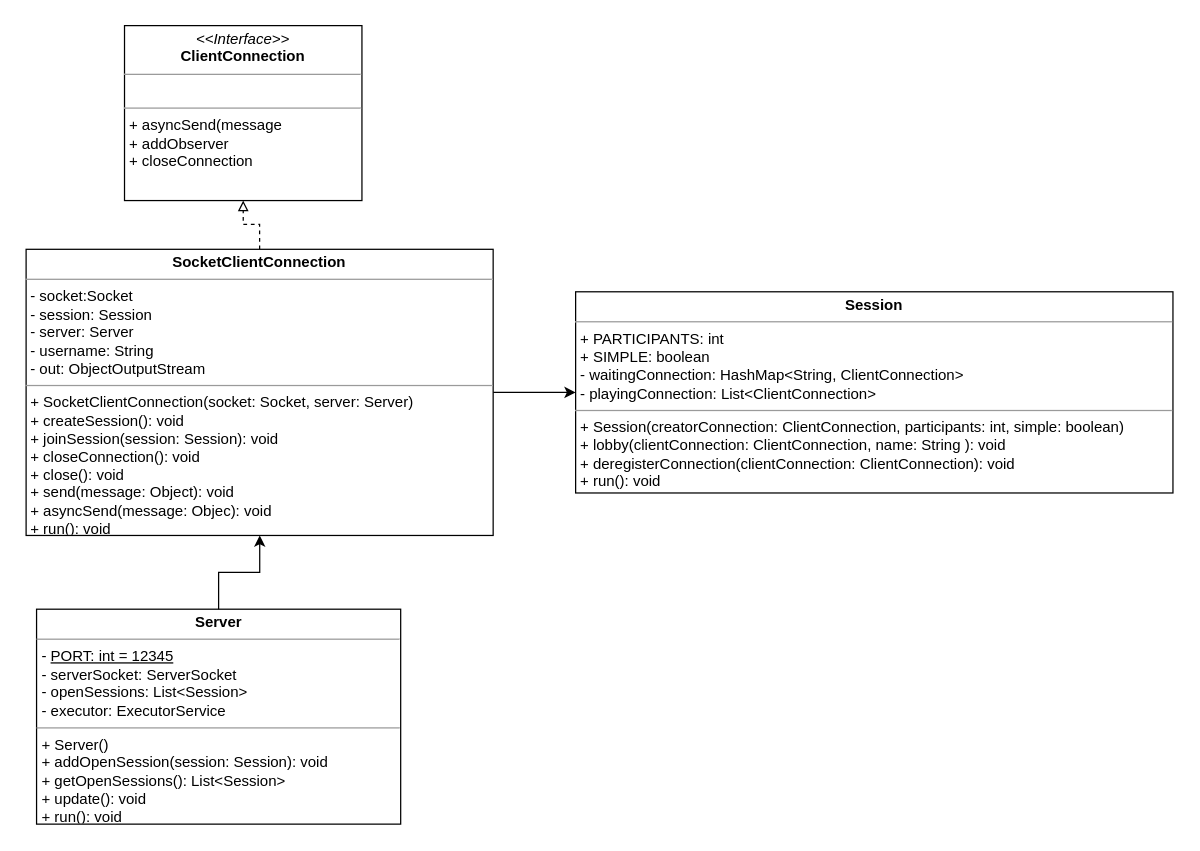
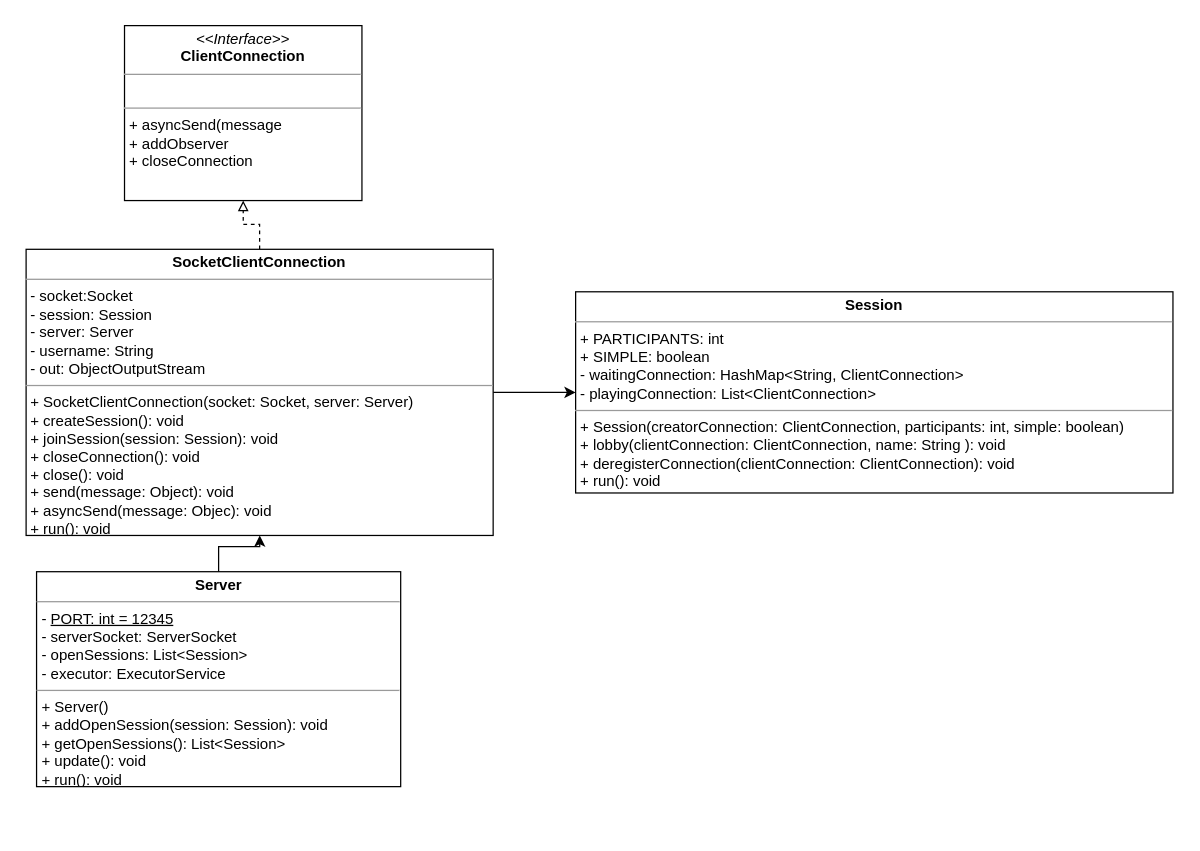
  <mxCell id="0" />
  <mxCell id="1" parent="0" />
- <mxCell id="2" value="&lt;p style=&quot;margin: 0px ; margin-top: 4px ; text-align: center&quot;&gt;&lt;b&gt;Server&lt;/b&gt;&lt;/p&gt;&lt;hr size=&quot;1&quot;&gt;&lt;p style=&quot;margin: 0px ; margin-left: 4px&quot;&gt;&lt;span&gt;-&amp;nbsp;&lt;/span&gt;&lt;u&gt;PORT: int = 12345&lt;/u&gt;&lt;br&gt;&lt;/p&gt;&lt;p style=&quot;margin: 0px ; margin-left: 4px&quot;&gt;- serverSocket: ServerSocket&lt;/p&gt;&lt;p style=&quot;margin: 0px ; margin-left: 4px&quot;&gt;- openSessions: List&amp;lt;Session&amp;gt;&lt;/p&gt;&lt;p style=&quot;margin: 0px ; margin-left: 4px&quot;&gt;- executor: ExecutorService&lt;/p&gt;&lt;hr size=&quot;1&quot;&gt;&lt;p style=&quot;margin: 0px ; margin-left: 4px&quot;&gt;+ Server()&lt;/p&gt;&lt;p style=&quot;margin: 0px ; margin-left: 4px&quot;&gt;+ addOpenSession(session: Session): void&lt;/p&gt;&lt;p style=&quot;margin: 0px ; margin-left: 4px&quot;&gt;&lt;span&gt;+ getOpenSessions(): List&amp;lt;Session&amp;gt;&lt;/span&gt;&lt;/p&gt;&lt;p style=&quot;margin: 0px ; margin-left: 4px&quot;&gt;&lt;span&gt;+ update(): void&lt;/span&gt;&lt;/p&gt;&lt;p style=&quot;margin: 0px ; margin-left: 4px&quot;&gt;&lt;span&gt;+ run(): void&lt;/span&gt;&lt;br&gt;&lt;/p&gt;" style="verticalAlign=top;align=left;overflow=fill;fontSize=12;fontFamily=Helvetica;html=1;" vertex="1" parent="1"><mxGeometry x="28.62" y="487" width="291.38" height="172" as="geometry" /></mxCell>
+ <mxCell id="2" value="&lt;p style=&quot;margin: 0px ; margin-top: 4px ; text-align: center&quot;&gt;&lt;b&gt;Server&lt;/b&gt;&lt;/p&gt;&lt;hr size=&quot;1&quot;&gt;&lt;p style=&quot;margin: 0px ; margin-left: 4px&quot;&gt;&lt;span&gt;-&amp;nbsp;&lt;/span&gt;&lt;u&gt;PORT: int = 12345&lt;/u&gt;&lt;br&gt;&lt;/p&gt;&lt;p style=&quot;margin: 0px ; margin-left: 4px&quot;&gt;- serverSocket: ServerSocket&lt;/p&gt;&lt;p style=&quot;margin: 0px ; margin-left: 4px&quot;&gt;- openSessions: List&amp;lt;Session&amp;gt;&lt;/p&gt;&lt;p style=&quot;margin: 0px ; margin-left: 4px&quot;&gt;- executor: ExecutorService&lt;/p&gt;&lt;hr size=&quot;1&quot;&gt;&lt;p style=&quot;margin: 0px ; margin-left: 4px&quot;&gt;+ Server()&lt;/p&gt;&lt;p style=&quot;margin: 0px ; margin-left: 4px&quot;&gt;+ addOpenSession(session: Session): void&lt;/p&gt;&lt;p style=&quot;margin: 0px ; margin-left: 4px&quot;&gt;&lt;span&gt;+ getOpenSessions(): List&amp;lt;Session&amp;gt;&lt;/span&gt;&lt;/p&gt;&lt;p style=&quot;margin: 0px ; margin-left: 4px&quot;&gt;&lt;span&gt;+ update(): void&lt;/span&gt;&lt;/p&gt;&lt;p style=&quot;margin: 0px ; margin-left: 4px&quot;&gt;&lt;span&gt;+ run(): void&lt;/span&gt;&lt;br&gt;&lt;/p&gt;" style="verticalAlign=top;align=left;overflow=fill;fontSize=12;fontFamily=Helvetica;html=1;" vertex="1" parent="1"><mxGeometry x="28.62" y="457" width="291.38" height="172" as="geometry" /></mxCell>
  <mxCell id="3" style="edgeStyle=orthogonalEdgeStyle;rounded=0;orthogonalLoop=1;jettySize=auto;html=1;entryX=0.5;entryY=1;entryDx=0;entryDy=0;endArrow=block;endFill=0;dashed=1;exitX=0.5;exitY=0;exitDx=0;exitDy=0;" edge="1" parent="1" source="5" target="6"><mxGeometry relative="1" as="geometry" /></mxCell>
  <mxCell id="4" style="edgeStyle=orthogonalEdgeStyle;rounded=0;orthogonalLoop=1;jettySize=auto;html=1;endArrow=classic;endFill=1;" edge="1" parent="1" source="5" target="8"><mxGeometry relative="1" as="geometry" /></mxCell>
  <mxCell id="5" value="&lt;p style=&quot;margin: 0px ; margin-top: 4px ; text-align: center&quot;&gt;&lt;b&gt;SocketClientConnection&lt;/b&gt;&lt;/p&gt;&lt;hr size=&quot;1&quot;&gt;&lt;p style=&quot;margin: 0px ; margin-left: 4px&quot;&gt;- socket:Socket&lt;/p&gt;&lt;p style=&quot;margin: 0px ; margin-left: 4px&quot;&gt;- session: Session&lt;/p&gt;&lt;p style=&quot;margin: 0px ; margin-left: 4px&quot;&gt;- server: Server&lt;/p&gt;&lt;p style=&quot;margin: 0px ; margin-left: 4px&quot;&gt;- username: String&lt;/p&gt;&lt;p style=&quot;margin: 0px ; margin-left: 4px&quot;&gt;- out: ObjectOutputStream&lt;/p&gt;&lt;hr size=&quot;1&quot;&gt;&lt;p style=&quot;margin: 0px ; margin-left: 4px&quot;&gt;+ SocketClientConnection(socket: Socket, server: Server)&lt;/p&gt;&lt;p style=&quot;margin: 0px ; margin-left: 4px&quot;&gt;+ createSession(): void&lt;/p&gt;&lt;p style=&quot;margin: 0px ; margin-left: 4px&quot;&gt;+ joinSession(session: Session): void&lt;/p&gt;&lt;p style=&quot;margin: 0px ; margin-left: 4px&quot;&gt;+ closeConnection(): void&lt;/p&gt;&lt;p style=&quot;margin: 0px ; margin-left: 4px&quot;&gt;+ close(): void&lt;/p&gt;&lt;p style=&quot;margin: 0px ; margin-left: 4px&quot;&gt;+ send(message: Object): void&lt;/p&gt;&lt;p style=&quot;margin: 0px ; margin-left: 4px&quot;&gt;+ asyncSend(message: Objec): void&lt;/p&gt;&lt;p style=&quot;margin: 0px ; margin-left: 4px&quot;&gt;+ run(): void&lt;/p&gt;" style="verticalAlign=top;align=left;overflow=fill;fontSize=12;fontFamily=Helvetica;html=1;" vertex="1" parent="1"><mxGeometry x="20.25" y="199" width="373.75" height="229" as="geometry" /></mxCell>
  <mxCell id="6" value="&lt;p style=&quot;margin: 0px ; margin-top: 4px ; text-align: center&quot;&gt;&lt;i&gt;&amp;lt;&amp;lt;Interface&amp;gt;&amp;gt;&lt;/i&gt;&lt;br&gt;&lt;b&gt;ClientConnection&lt;/b&gt;&lt;/p&gt;&lt;hr size=&quot;1&quot;&gt;&lt;p style=&quot;margin: 0px ; margin-left: 4px&quot;&gt;&lt;br&gt;&lt;/p&gt;&lt;hr size=&quot;1&quot;&gt;&lt;p style=&quot;margin: 0px ; margin-left: 4px&quot;&gt;+ asyncSend(message&lt;/p&gt;&lt;p style=&quot;margin: 0px ; margin-left: 4px&quot;&gt;+ addObserver&lt;/p&gt;&lt;p style=&quot;margin: 0px ; margin-left: 4px&quot;&gt;+ closeConnection&lt;/p&gt;" style="verticalAlign=top;align=left;overflow=fill;fontSize=12;fontFamily=Helvetica;html=1;" vertex="1" parent="1"><mxGeometry x="99" y="20" width="190" height="140" as="geometry" /></mxCell>
  <mxCell id="7" style="edgeStyle=orthogonalEdgeStyle;rounded=0;orthogonalLoop=1;jettySize=auto;html=1;endArrow=classic;endFill=1;" edge="1" parent="1" source="2" target="5"><mxGeometry relative="1" as="geometry" /></mxCell>
  <mxCell id="8" value="&lt;p style=&quot;margin: 0px ; margin-top: 4px ; text-align: center&quot;&gt;&lt;b&gt;Session&lt;/b&gt;&lt;/p&gt;&lt;hr size=&quot;1&quot;&gt;&lt;p style=&quot;margin: 0px 0px 0px 4px&quot;&gt;+ PARTICIPANTS: int&lt;/p&gt;&lt;p style=&quot;margin: 0px 0px 0px 4px&quot;&gt;+ SIMPLE: boolean&lt;/p&gt;&lt;p style=&quot;margin: 0px 0px 0px 4px&quot;&gt;- waitingConnection: HashMap&amp;lt;String, ClientConnection&amp;gt;&lt;/p&gt;&lt;p style=&quot;margin: 0px 0px 0px 4px&quot;&gt;- playingConnection: List&amp;lt;ClientConnection&amp;gt;&lt;/p&gt;&lt;hr size=&quot;1&quot;&gt;&lt;p style=&quot;margin: 0px 0px 0px 4px&quot;&gt;+ Session(creatorConnection: ClientConnection, participants: int, simple: boolean)&lt;/p&gt;&lt;p style=&quot;margin: 0px 0px 0px 4px&quot;&gt;+&amp;nbsp;&lt;span&gt;lobby(clientConnection: ClientConnection, name: String ): void&lt;/span&gt;&lt;/p&gt;&lt;p style=&quot;margin: 0px 0px 0px 4px&quot;&gt;&lt;span&gt;+ deregisterConnection(clientConnection: ClientConnection): void&lt;/span&gt;&lt;/p&gt;&lt;div&gt;&lt;p style=&quot;margin: 0px 0px 0px 4px&quot;&gt;+ run(): void&lt;/p&gt;&lt;/div&gt;&lt;div&gt;&lt;br&gt;&lt;/div&gt;" style="verticalAlign=top;align=left;overflow=fill;fontSize=12;fontFamily=Helvetica;html=1;" vertex="1" parent="1"><mxGeometry x="460" y="233" width="478" height="161" as="geometry" /></mxCell>
